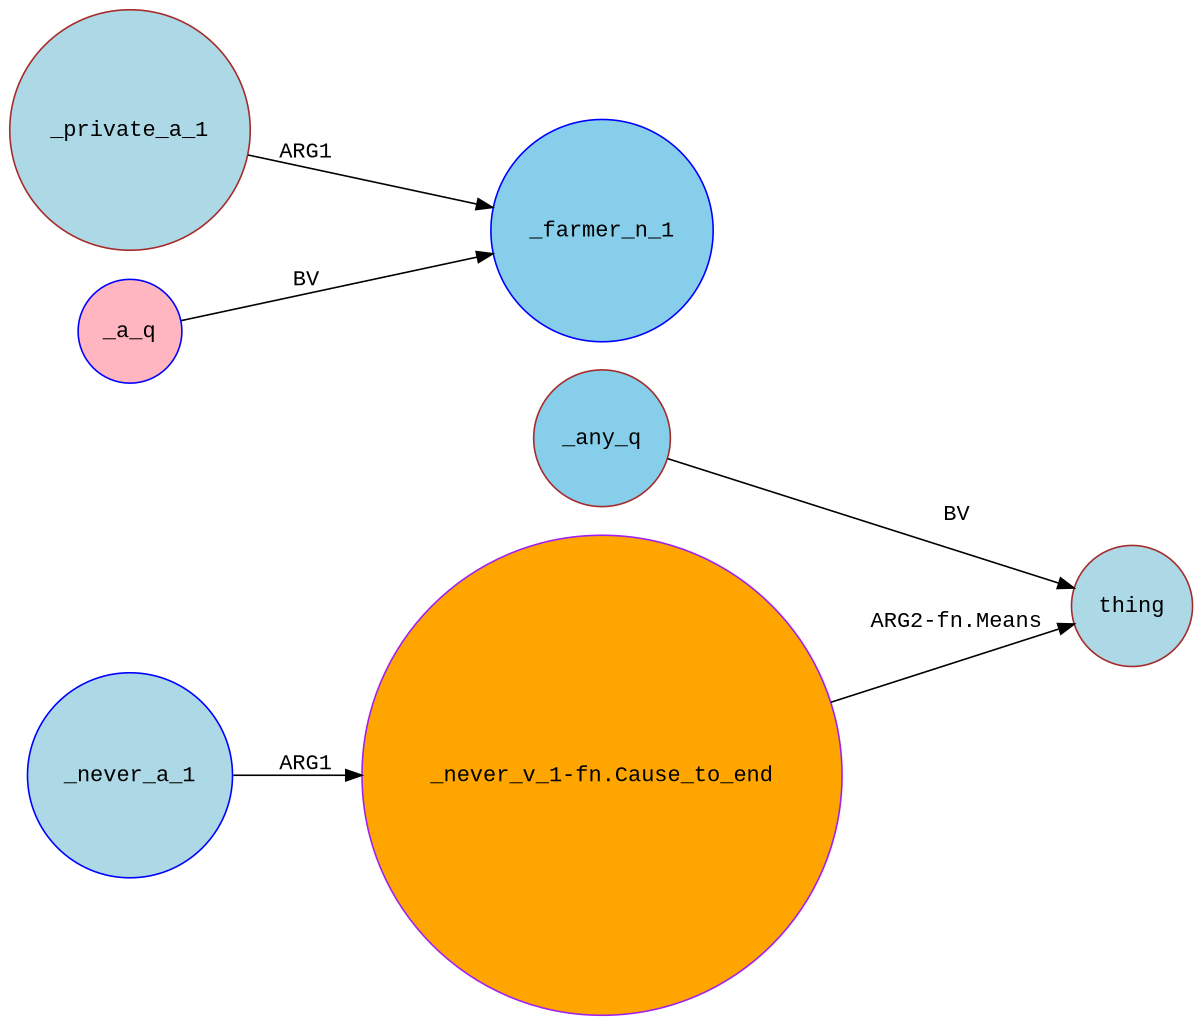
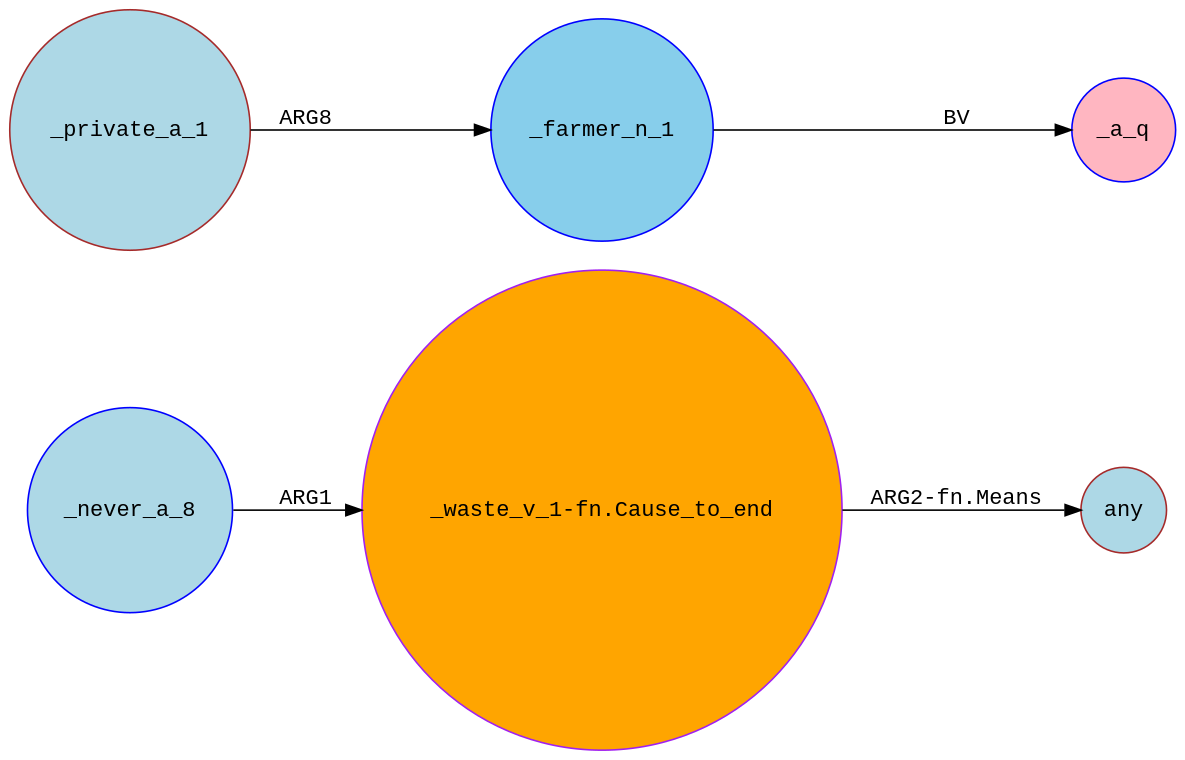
  digraph {
    fontname="Liberation Mono"
    rankdir=LR
    node [color=brown fillcolor=lightblue fontname="Liberation Mono" shape=circle style=filled]
    edge [fontname="Liberation Mono"]
-   "_waste_v_1-fn.Cause_to_end" [color=purple fillcolor=orange label="_never_v_1-fn.Cause_to_end"]
-   thing
+   "_waste_v_1-fn.Cause_to_end" [color=purple fillcolor=orange]
+   thing [label=any]
    _farmer_n_1 [color=blue fillcolor=skyblue]
    _private_a_1
-   _never_a_1 [color=blue]
-   _any_q [fillcolor=skyblue]
+   _never_a_1 [color=blue label=_never_a_8]
    _a_q [color=blue fillcolor=lightpink]
    "_waste_v_1-fn.Cause_to_end" -> thing [label="ARG2-fn.Means"]
-   _private_a_1 -> _farmer_n_1 [label=ARG1]
+   _private_a_1 -> _farmer_n_1 [label=ARG8]
    _never_a_1 -> "_waste_v_1-fn.Cause_to_end" [label=ARG1]
-   _any_q -> thing [label=BV]
-   _a_q -> _farmer_n_1 [label=BV]
+   _farmer_n_1 -> _a_q [label=BV]
  }
